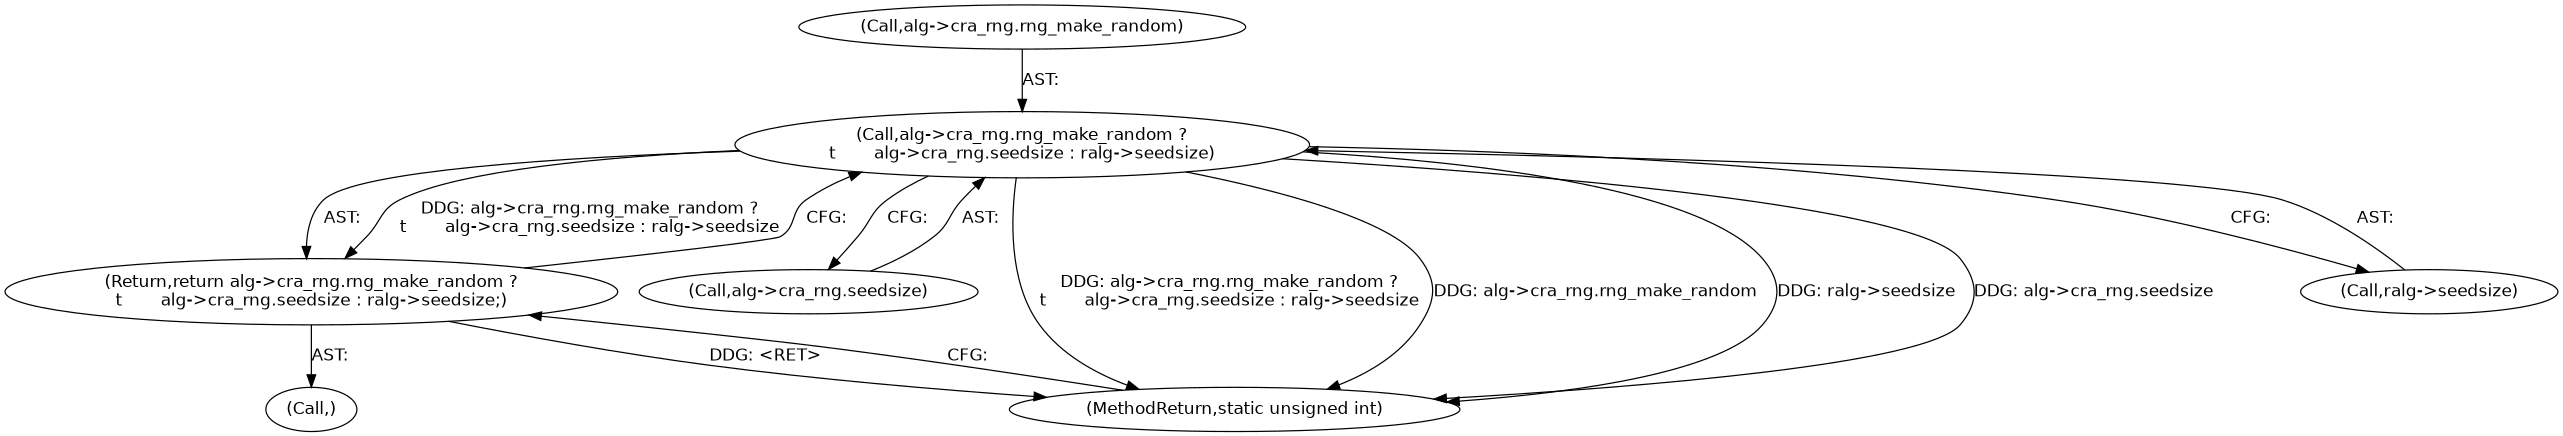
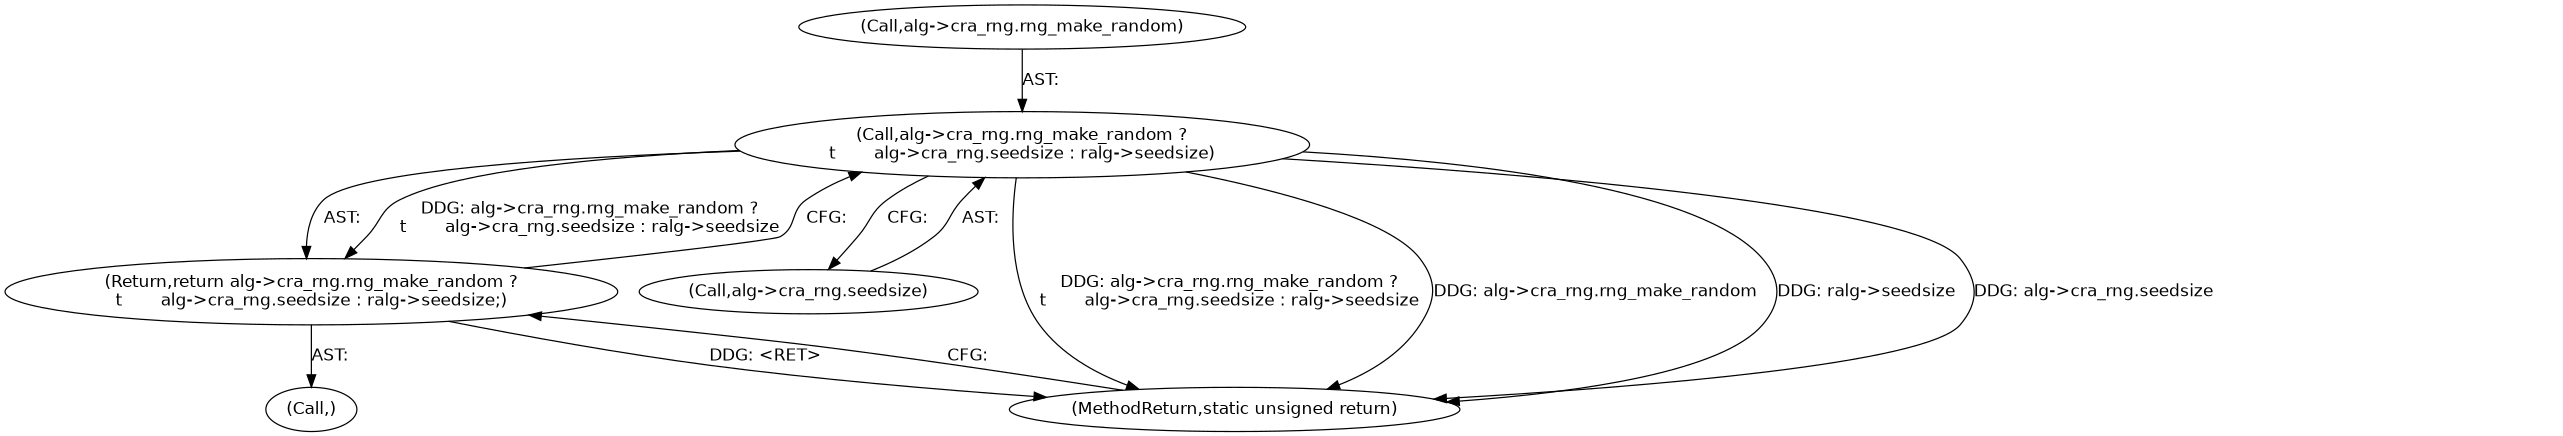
  digraph {
    fontname="DejaVu Sans"
    node [fontname="DejaVu Sans"]
    edge [fontname="DejaVu Sans"]
    n1 [label="(Call,alg->cra_rng.rng_make_random ?\n\t       alg->cra_rng.seedsize : ralg->seedsize)"]
    n2 [label="(Return,return alg->cra_rng.rng_make_random ?\n\t       alg->cra_rng.seedsize : ralg->seedsize;)"]
    n3 [label="(Call,alg->cra_rng.seedsize)"]
-   n4 [label="(MethodReturn,static unsigned int)"]
-   n5 [label="(Call,ralg->seedsize)"]
+   n4 [label="(MethodReturn,static unsigned return)"]
    n6 [label="(Call,)"]
    n7 [label="(Call,alg->cra_rng.rng_make_random)"]
    n1 -> n2 [label="AST: "]
    n1 -> n2 [label="DDG: alg->cra_rng.rng_make_random ?\n\t       alg->cra_rng.seedsize : ralg->seedsize"]
    n1 -> n3 [label="CFG: "]
    n1 -> n4 [label="DDG: alg->cra_rng.rng_make_random ?\n\t       alg->cra_rng.seedsize : ralg->seedsize"]
    n1 -> n4 [label="DDG: alg->cra_rng.rng_make_random"]
    n1 -> n4 [label="DDG: ralg->seedsize"]
    n1 -> n4 [label="DDG: alg->cra_rng.seedsize"]
-   n1 -> n5 [label="CFG: "]
    n2 -> n1 [label="CFG: "]
    n2 -> n4 [label="DDG: <RET>"]
    n2 -> n6 [label="AST: "]
    n3 -> n1 [label="AST: "]
    n4 -> n2 [label="CFG: "]
-   n5 -> n1 [label="AST: "]
    n7 -> n1 [label="AST: "]
  }
